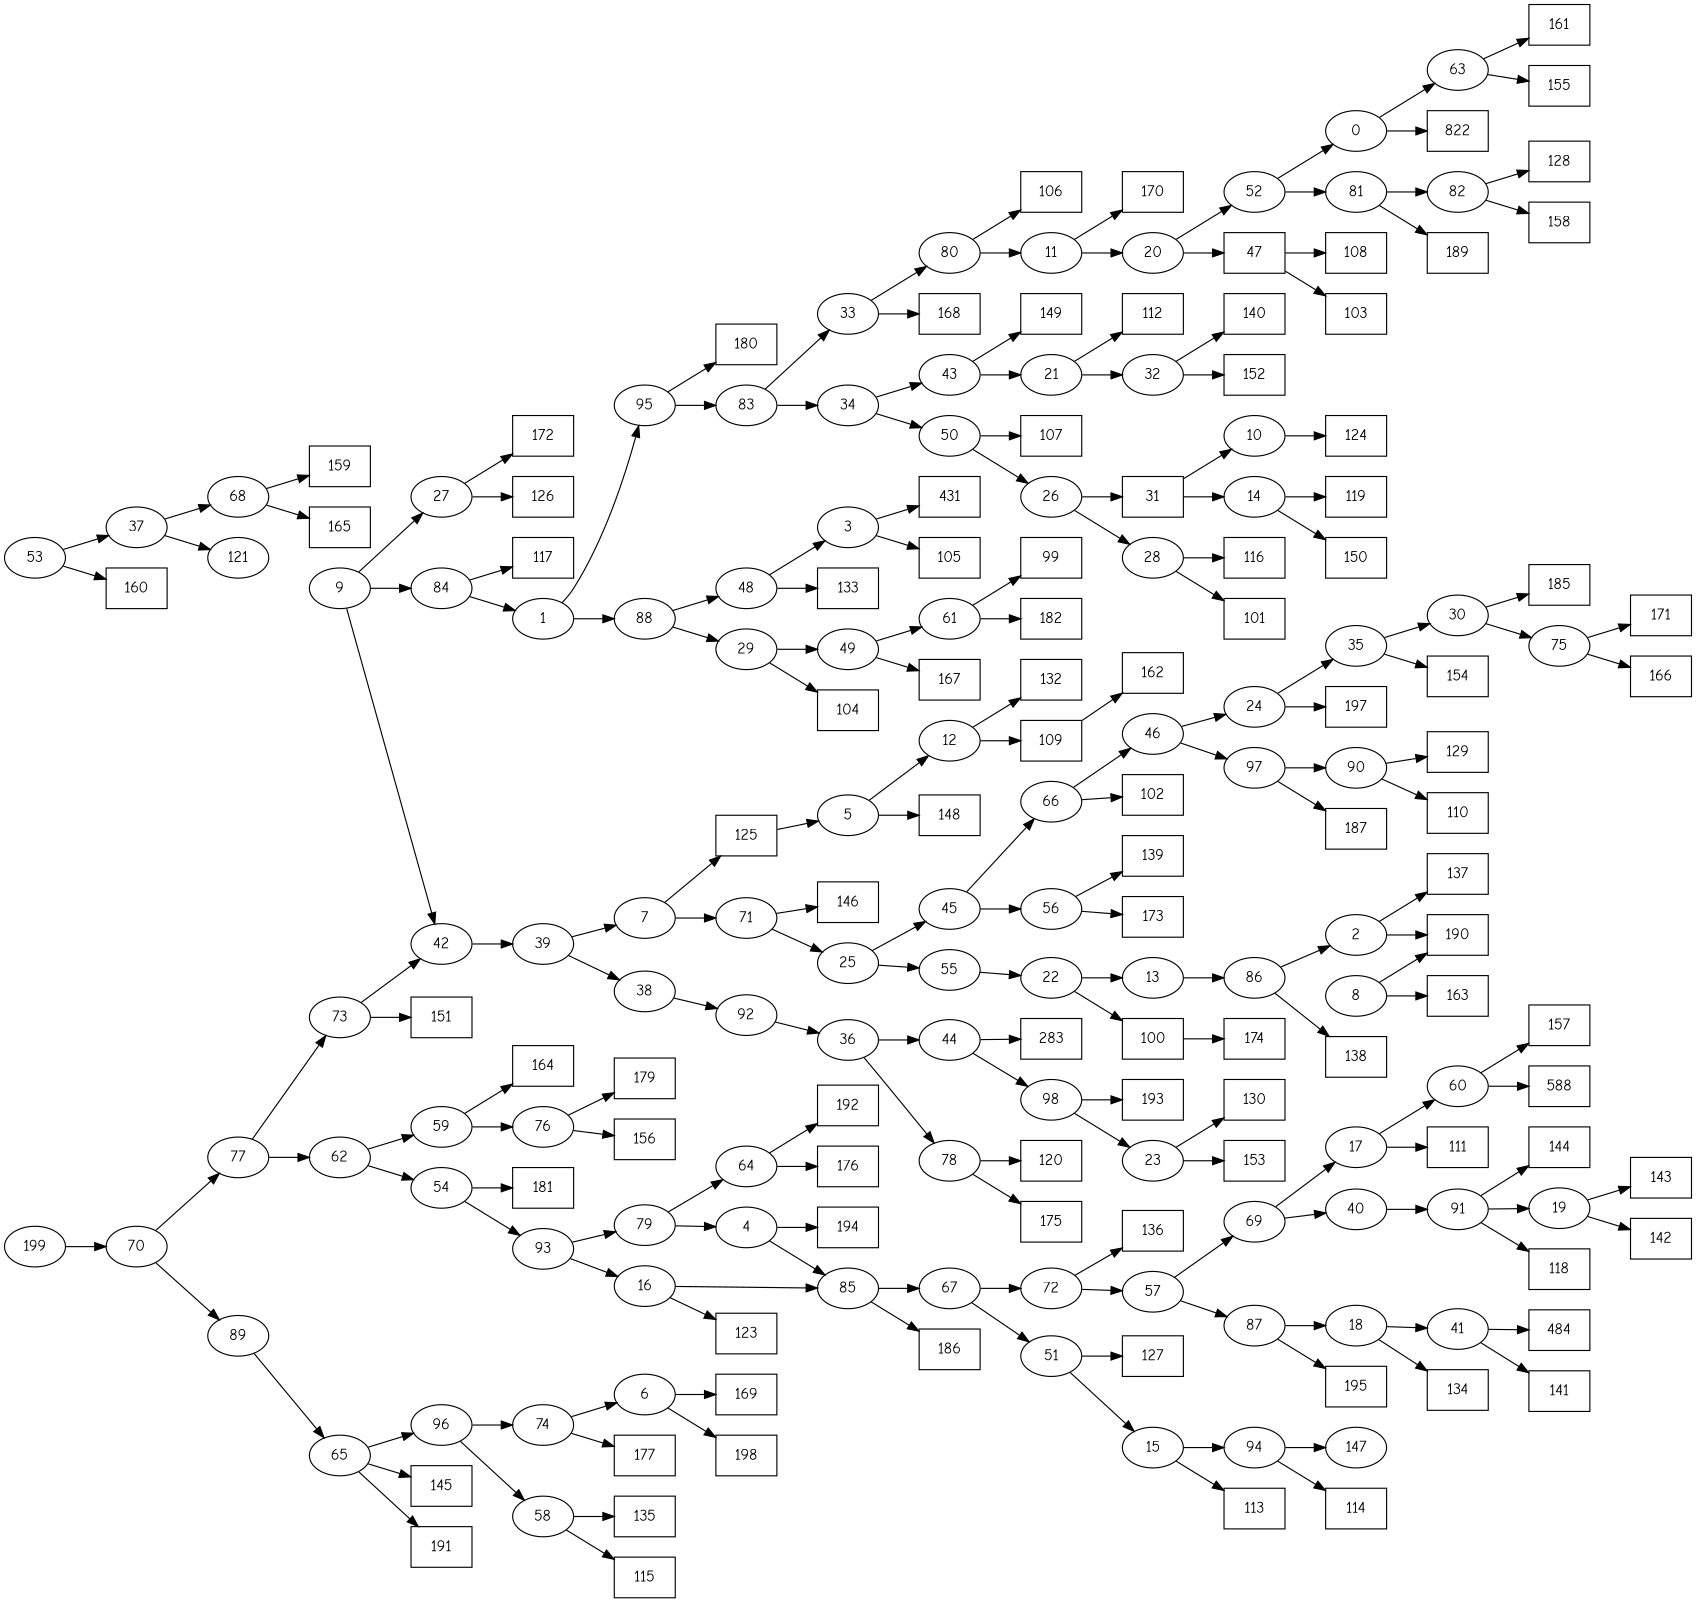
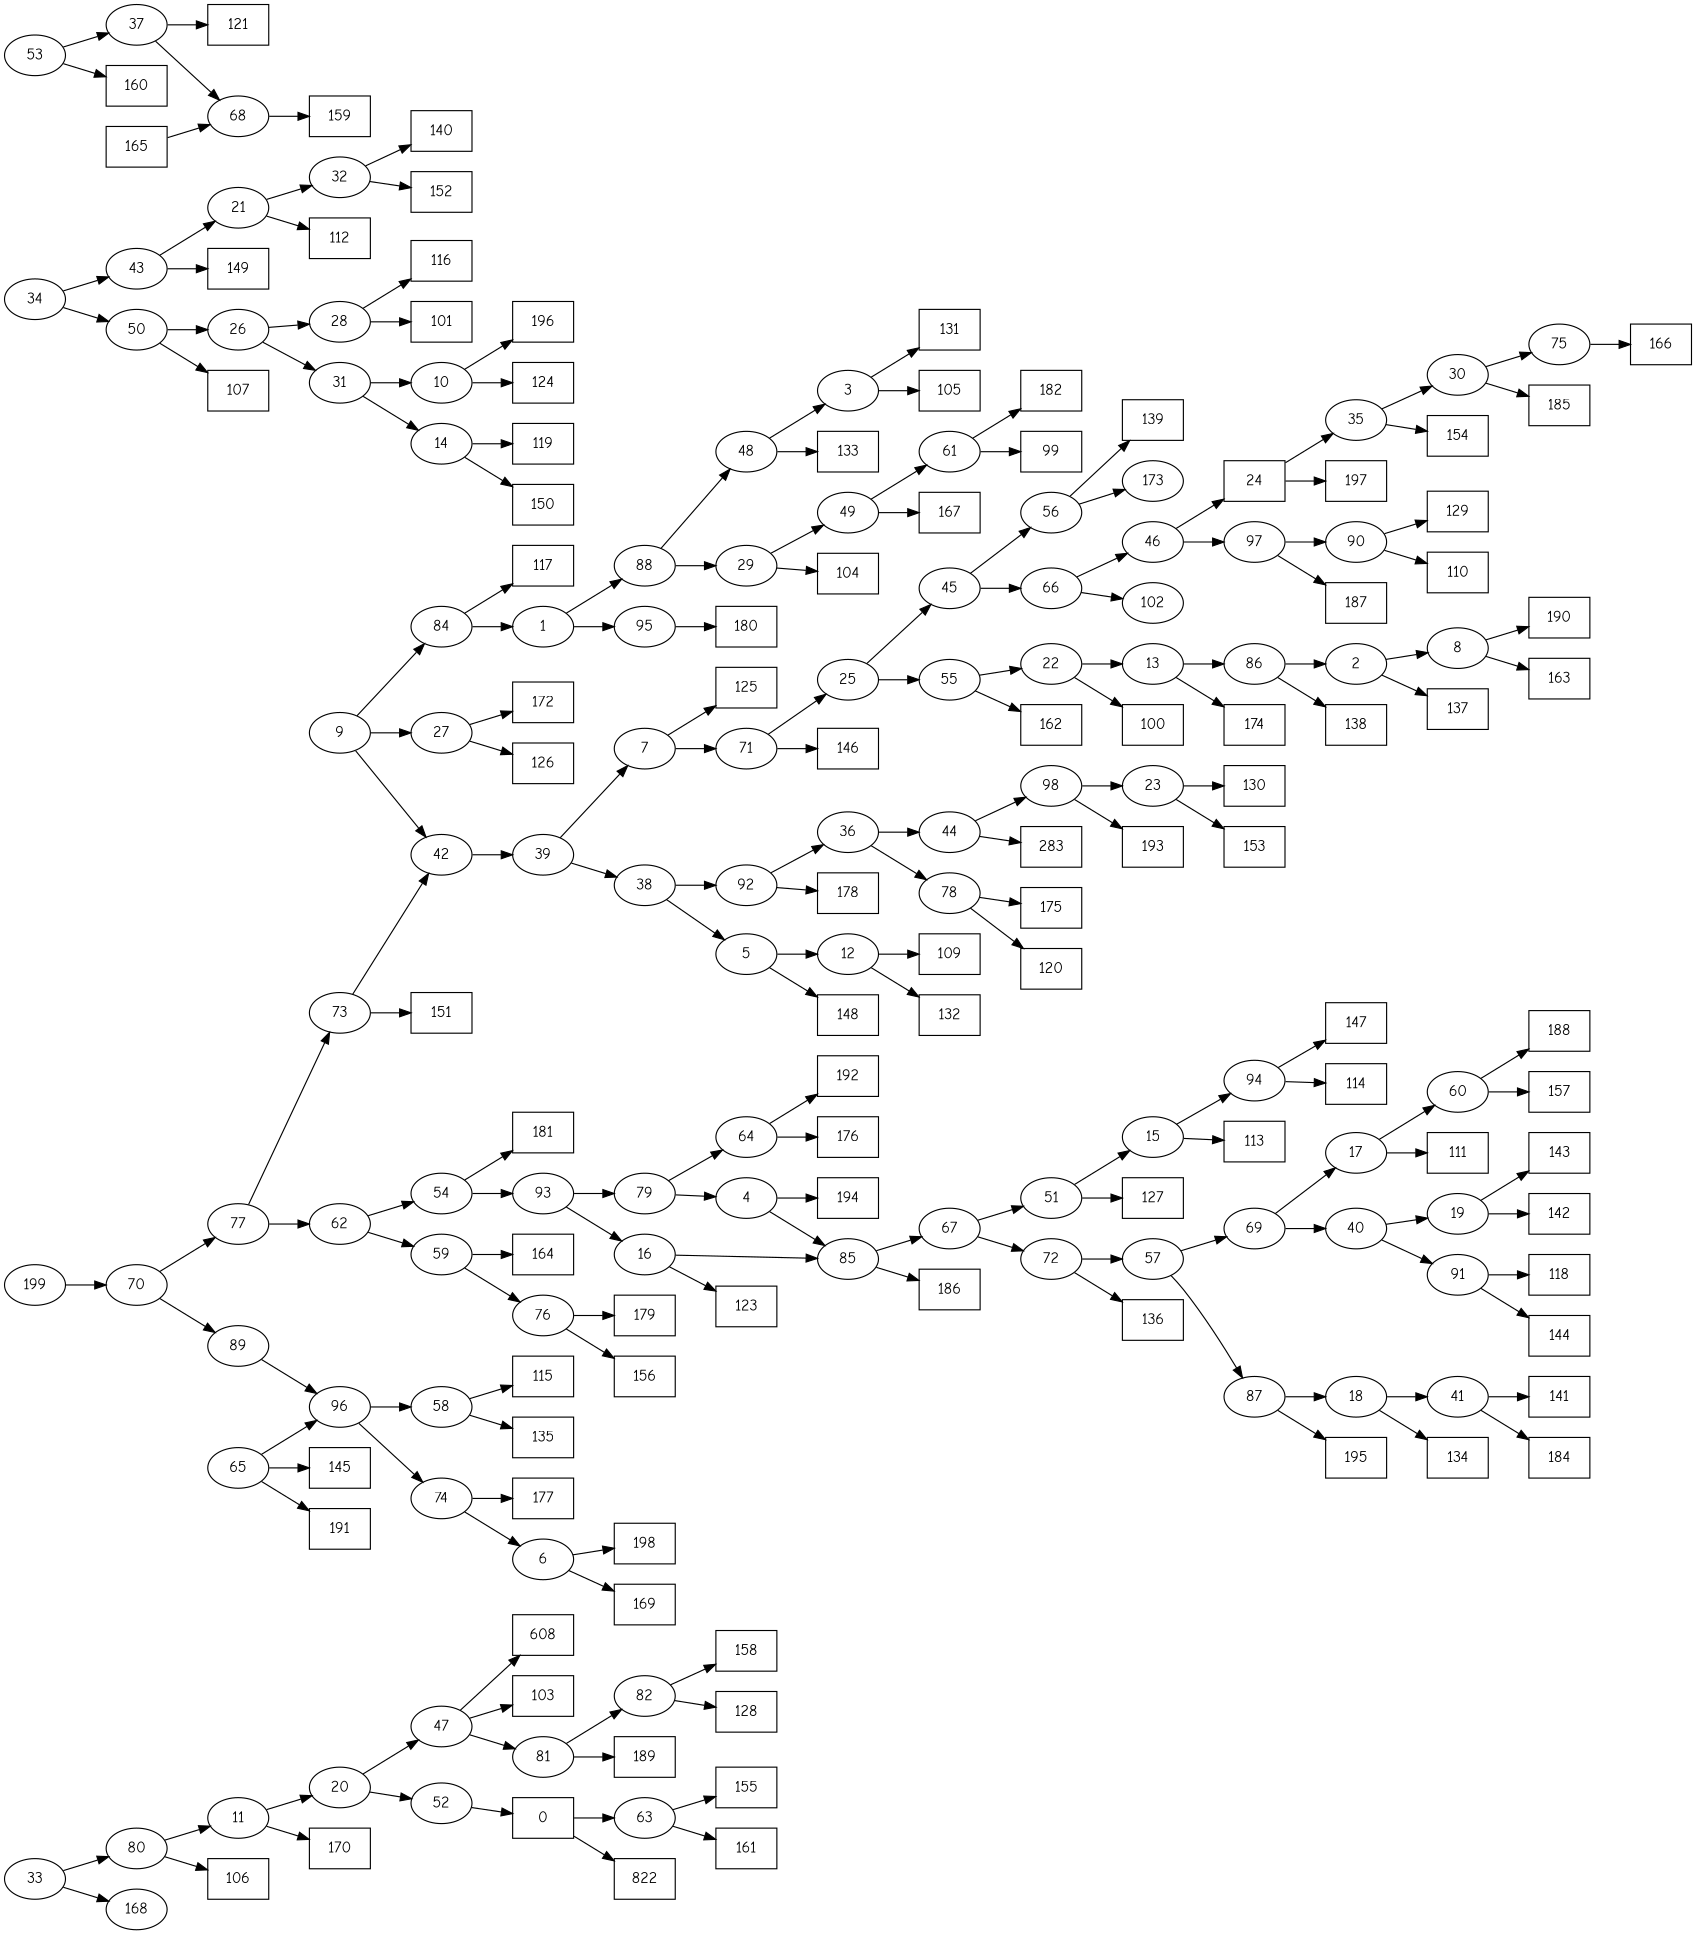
  digraph {
    fontname="Comic Neue"
    rankdir=LR
    node [fontname="Comic Neue"]
    edge [fontname="Comic Neue"]
-   n1 [label=0]
+   n1 [label=0 shape=box]
    n2 [label=63]
    n3 [label=822 shape=box]
    n4 [label=155 shape=box]
    n5 [label=161 shape=box]
    n6 [label=1]
    n7 [label=88]
    n8 [label=95]
    n9 [label=29]
    n10 [label=48]
-   n11 [label=83]
    n12 [label=180 shape=box]
    n13 [label=2]
    n14 [label=8]
    n15 [label=137 shape=box]
    n16 [label=190 shape=box]
    n17 [label=163 shape=box]
    n18 [label=3]
-   n19 [label=431 shape=box]
+   n19 [label=131 shape=box]
    n20 [label=105 shape=box]
    n21 [label=4]
    n22 [label=85]
    n23 [label=194 shape=box]
    n24 [label=67]
    n25 [label=186 shape=box]
    n26 [label=5]
    n27 [label=12]
    n28 [label=148 shape=box]
    n29 [label=109 shape=box]
    n30 [label=132 shape=box]
    n31 [label=6]
    n32 [label=198 shape=box]
    n33 [label=169 shape=box]
    n34 [label=7]
    n35 [label=71]
    n36 [label=125 shape=box]
    n37 [label=25]
    n38 [label=146 shape=box]
    n39 [label=9]
    n40 [label=27]
    n41 [label=84]
    n42 [label=42]
    n43 [label=126 shape=box]
    n44 [label=172 shape=box]
    n45 [label=117 shape=box]
    n46 [label=10]
+   n47 [label=196 shape=box]
    n48 [label=124 shape=box]
    n49 [label=11]
    n50 [label=20]
    n51 [label=170 shape=box]
-   n52 [label=47 shape=box]
+   n52 [label=47]
    n53 [label=52]
    n54 [label=13]
    n55 [label=86]
    n56 [label=174 shape=box]
    n57 [label=138 shape=box]
    n58 [label=14]
    n59 [label=119 shape=box]
    n60 [label=150 shape=box]
    n61 [label=15]
    n62 [label=94]
    n63 [label=113 shape=box]
-   n64 [label=147 shape=ellipse]
+   n64 [label=147 shape=box]
    n65 [label=114 shape=box]
    n66 [label=16]
    n67 [label=123 shape=box]
    n68 [label=53]
    n69 [label=37]
    n70 [label=160 shape=box]
    n71 [label=17]
    n72 [label=60]
    n73 [label=111 shape=box]
-   n74 [label=588 shape=box]
+   n74 [label=188 shape=box]
    n75 [label=157 shape=box]
    n76 [label=18]
    n77 [label=41]
    n78 [label=134 shape=box]
    n79 [label=141 shape=box]
-   n80 [label=484 shape=box]
+   n80 [label=184 shape=box]
    n81 [label=19]
    n82 [label=143 shape=box]
    n83 [label=142 shape=box]
-   n84 [label=108 shape=box]
+   n84 [label=608 shape=box]
    n85 [label=103 shape=box]
    n86 [label=81]
    n87 [label=21]
    n88 [label=32]
    n89 [label=112 shape=box]
    n90 [label=140 shape=box]
    n91 [label=152 shape=box]
    n92 [label=22]
    n93 [label=100 shape=box]
    n94 [label=23]
    n95 [label=130 shape=box]
    n96 [label=153 shape=box]
-   n97 [label=24]
+   n97 [label=24 shape=box]
    n98 [label=35]
    n99 [label=197 shape=box]
    n100 [label=30]
    n101 [label=154 shape=box]
    n102 [label=45]
    n103 [label=55]
    n104 [label=56]
    n105 [label=66]
    n106 [label=162 shape=box]
    n107 [label=26]
    n108 [label=28]
-   n109 [label=31 shape=box]
+   n109 [label=31]
    n110 [label=116 shape=box]
    n111 [label=101 shape=box]
    n112 [label=49]
    n113 [label=104 shape=box]
    n114 [label=61]
    n115 [label=167 shape=box]
    n116 [label=75]
    n117 [label=185 shape=box]
-   n118 [label=171 shape=box]
    n119 [label=166 shape=box]
    n120 [label=33]
    n121 [label=80]
-   n122 [label=168 shape=box]
+   n122 [label=168 shape=ellipse]
    n123 [label=106 shape=box]
    n124 [label=34]
    n125 [label=43]
    n126 [label=50]
    n127 [label=149 shape=box]
    n128 [label=107 shape=box]
    n129 [label=36]
    n130 [label=44]
    n131 [label=78]
    n132 [label=98]
    n133 [label=283 shape=box]
    n134 [label=175 shape=box]
    n135 [label=120 shape=box]
    n136 [label=68]
-   n137 [label=121 shape=ellipse]
+   n137 [label=121 shape=box]
    n138 [label=159 shape=box]
    n139 [label=165 shape=box]
    n140 [label=38]
    n141 [label=92]
+   n142 [label=178 shape=box]
    n143 [label=39]
    n144 [label=40]
    n145 [label=91]
    n146 [label=118 shape=box]
    n147 [label=144 shape=box]
    n148 [label=193 shape=box]
    n149 [label=139 shape=box]
-   n150 [label=173 shape=box]
+   n150 [label=173 shape=ellipse]
    n151 [label=46]
-   n152 [label=102 shape=box]
+   n152 [label=102 shape=ellipse]
    n153 [label=97]
    n154 [label=90]
    n155 [label=187 shape=box]
    n156 [label=133 shape=box]
    n157 [label=182 shape=box]
    n158 [label=99 shape=box]
    n159 [label=51]
    n160 [label=127 shape=box]
    n161 [label=82]
    n162 [label=189 shape=box]
    n163 [label=54]
    n164 [label=93]
    n165 [label=181 shape=box]
    n166 [label=79]
    n167 [label=57]
    n168 [label=69]
    n169 [label=87]
    n170 [label=195 shape=box]
    n171 [label=58]
    n172 [label=135 shape=box]
    n173 [label=115 shape=box]
    n174 [label=59]
    n175 [label=76]
    n176 [label=164 shape=box]
    n177 [label=179 shape=box]
    n178 [label=156 shape=box]
    n179 [label=62]
    n180 [label=64]
    n181 [label=192 shape=box]
    n182 [label=176 shape=box]
    n183 [label=65]
    n184 [label=96]
    n185 [label=145 shape=box]
    n186 [label=191 shape=box]
    n187 [label=74]
    n188 [label=72]
    n189 [label=136 shape=box]
    n190 [label=70]
    n191 [label=77]
    n192 [label=89]
    n193 [label=73]
    n194 [label=151 shape=box]
    n195 [label=177 shape=box]
    n196 [label=158 shape=box]
    n197 [label=128 shape=box]
    n198 [label=129 shape=box]
    n199 [label=110 shape=box]
    n200 [label=199]
    n1 -> n2
    n1 -> n3
    n2 -> n4
    n2 -> n5
    n6 -> n7
    n6 -> n8
    n7 -> n9
    n7 -> n10
-   n8 -> n11
    n8 -> n12
    n9 -> n112
    n9 -> n113
    n10 -> n18
    n10 -> n156
-   n11 -> n120
-   n11 -> n124
-   n13 -> n16
+   n13 -> n14
    n13 -> n15
    n14 -> n16
    n14 -> n17
    n18 -> n19
    n18 -> n20
    n21 -> n22
    n21 -> n23
    n22 -> n24
    n22 -> n25
    n24 -> n159
    n24 -> n188
    n26 -> n27
    n26 -> n28
    n27 -> n29
    n27 -> n30
    n31 -> n32
    n31 -> n33
    n34 -> n35
    n34 -> n36
    n35 -> n37
    n35 -> n38
    n37 -> n102
    n37 -> n103
    n39 -> n40
    n39 -> n41
    n39 -> n42
    n40 -> n43
    n40 -> n44
    n41 -> n6
    n41 -> n45
    n42 -> n143
+   n46 -> n47
    n46 -> n48
    n49 -> n50
    n49 -> n51
    n50 -> n52
    n50 -> n53
    n52 -> n84
    n52 -> n85
    n53 -> n1
-   n53 -> n86
+   n52 -> n86
    n54 -> n55
-   n93 -> n56
+   n54 -> n56
    n55 -> n13
    n55 -> n57
    n58 -> n59
    n58 -> n60
    n61 -> n62
    n61 -> n63
    n62 -> n64
    n62 -> n65
    n66 -> n22
    n66 -> n67
    n68 -> n69
    n68 -> n70
    n69 -> n136
    n69 -> n137
    n71 -> n72
    n71 -> n73
    n72 -> n74
    n72 -> n75
    n76 -> n77
    n76 -> n78
    n77 -> n79
    n77 -> n80
    n81 -> n82
    n81 -> n83
    n86 -> n161
    n86 -> n162
    n87 -> n88
    n87 -> n89
    n88 -> n90
    n88 -> n91
    n92 -> n54
    n92 -> n93
    n94 -> n95
    n94 -> n96
    n97 -> n98
    n97 -> n99
    n98 -> n100
    n98 -> n101
    n100 -> n116
    n100 -> n117
    n102 -> n104
    n102 -> n105
    n103 -> n92
-   n29 -> n106
+   n103 -> n106
    n104 -> n149
    n104 -> n150
    n105 -> n151
    n105 -> n152
    n107 -> n108
    n107 -> n109
    n108 -> n110
    n108 -> n111
    n109 -> n46
    n109 -> n58
    n112 -> n114
    n112 -> n115
    n114 -> n157
    n114 -> n158
-   n116 -> n118
    n116 -> n119
    n120 -> n121
    n120 -> n122
    n121 -> n49
    n121 -> n123
    n124 -> n125
    n124 -> n126
    n125 -> n87
    n125 -> n127
    n126 -> n107
    n126 -> n128
    n129 -> n130
    n129 -> n131
    n130 -> n132
    n130 -> n133
    n131 -> n134
    n131 -> n135
    n132 -> n94
    n132 -> n148
    n136 -> n138
-   n136 -> n139
-   n36 -> n26
+   n139 -> n136
+   n140 -> n26
    n140 -> n141
    n141 -> n129
+   n141 -> n142
    n143 -> n34
    n143 -> n140
-   n145 -> n81
+   n144 -> n81
    n144 -> n145
    n145 -> n146
    n145 -> n147
    n151 -> n97
    n151 -> n153
    n153 -> n154
    n153 -> n155
    n154 -> n198
    n154 -> n199
    n159 -> n61
    n159 -> n160
    n161 -> n196
    n161 -> n197
    n163 -> n164
    n163 -> n165
    n164 -> n66
    n164 -> n166
    n166 -> n21
    n166 -> n180
    n167 -> n168
    n167 -> n169
    n168 -> n71
    n168 -> n144
    n169 -> n76
    n169 -> n170
    n171 -> n172
    n171 -> n173
    n174 -> n175
    n174 -> n176
    n175 -> n177
    n175 -> n178
    n179 -> n163
    n179 -> n174
    n180 -> n181
    n180 -> n182
    n183 -> n184
    n183 -> n185
    n183 -> n186
    n184 -> n171
    n184 -> n187
    n187 -> n31
    n187 -> n195
    n188 -> n167
    n188 -> n189
    n190 -> n191
    n190 -> n192
    n191 -> n179
    n191 -> n193
-   n192 -> n183
+   n192 -> n184
    n193 -> n42
    n193 -> n194
    n200 -> n190
  }
